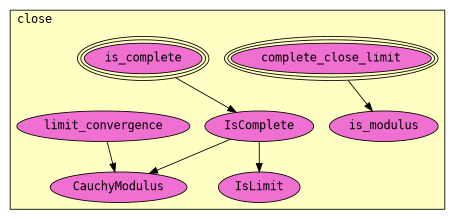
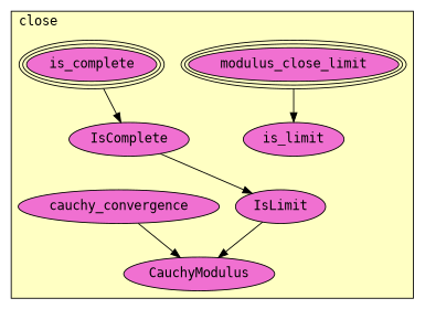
  digraph {
    fontname="DejaVu Sans Mono"
    node [fillcolor="#F070D1" fontname="DejaVu Sans Mono" style=filled]
    edge [fontname="DejaVu Sans Mono"]
-   n1 [label=complete_close_limit peripheries=3]
+   n1 [label=modulus_close_limit peripheries=3]
    n2 [label=is_complete peripheries=3]
    n3 [label=IsComplete]
-   n4 [label=is_modulus]
+   n4 [label=is_limit]
    n5 [label=IsLimit]
-   n6 [label=limit_convergence]
+   n6 [label=cauchy_convergence]
    n7 [label=CauchyModulus]
    subgraph cluster_1 {
      fillcolor="#FFFFC3"
      label=close
      labeljust=l
      style=filled
      n1
      n2
      n3
      n4
      n5
      n6
      n7
    }
    n1 -> n4
    n2 -> n3
    n3 -> n5
-   n3 -> n7
+   n5 -> n7
    n6 -> n7
  }
